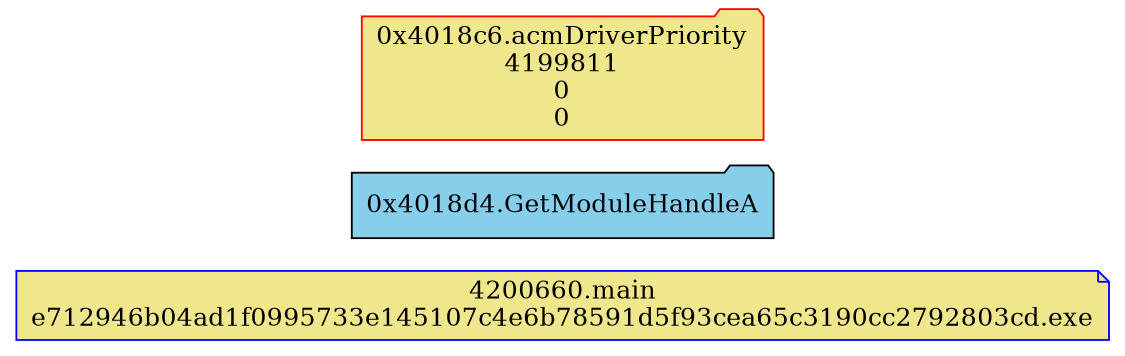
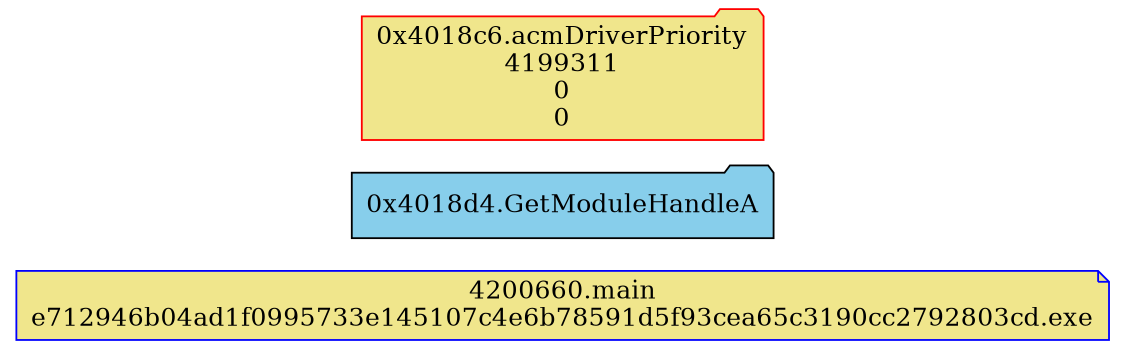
  digraph {
    rankdir=LR
    node [style=filled fillcolor=khaki shape=folder]
    n1 [label="4200660.main\ne712946b04ad1f0995733e145107c4e6b78591d5f93cea65c3190cc2792803cd.exe" color=blue shape=note]
    n2 [label="0x4018d4.GetModuleHandleA\n" fillcolor=skyblue color=black]
-   n3 [label="0x4018c6.acmDriverPriority\n4199811\n0\n0" color=red]
+   n3 [label="0x4018c6.acmDriverPriority\n4199311\n0\n0" color=red]
  }
